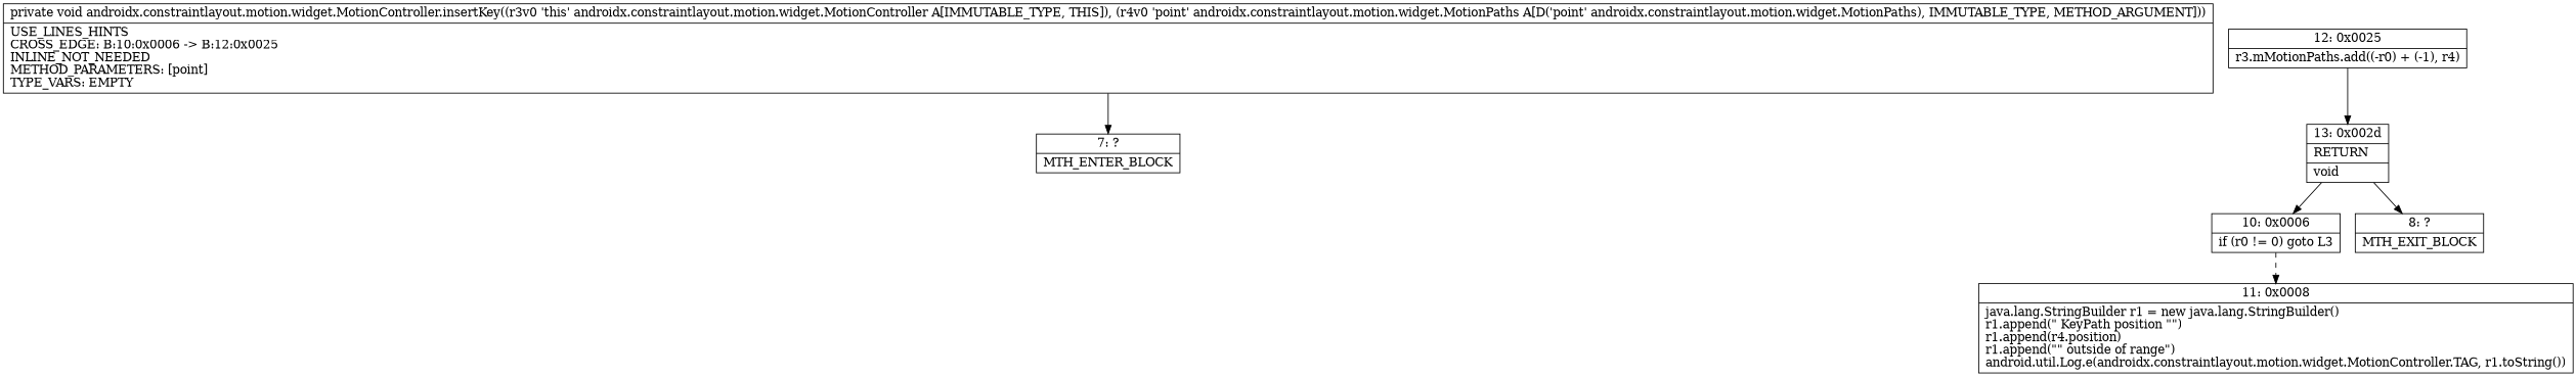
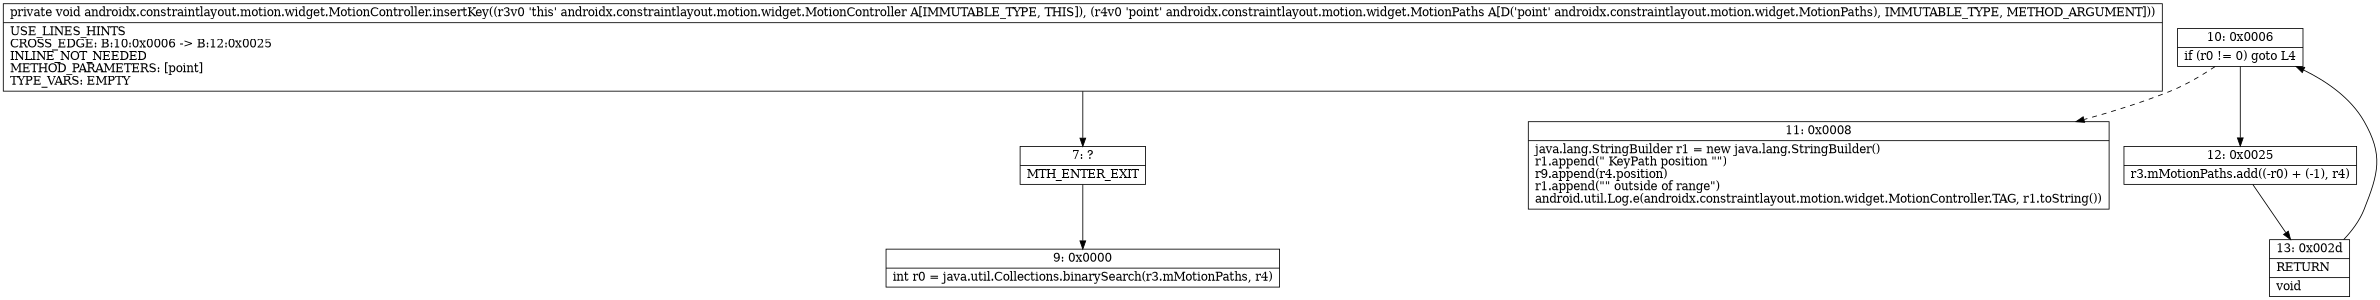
  digraph {
    node [shape=record]
-   n1 [label="{7\:\ ?|MTH_ENTER_BLOCK\l}"]
-   n3 [label="{10\:\ 0x0006|if (r0 != 0) goto L3\l}"]
-   n4 [label="{11\:\ 0x0008|java.lang.StringBuilder r1 = new java.lang.StringBuilder()\lr1.append(\" KeyPath position \"\")\lr1.append(r4.position)\lr1.append(\"\" outside of range\")\landroid.util.Log.e(androidx.constraintlayout.motion.widget.MotionController.TAG, r1.toString())\l}"]
+   n1 [label="{7\:\ ?|MTH_ENTER_EXIT\l}"]
+   n2 [label="{9\:\ 0x0000|int r0 = java.util.Collections.binarySearch(r3.mMotionPaths, r4)\l}"]
+   n3 [label="{10\:\ 0x0006|if (r0 != 0) goto L4\l}"]
+   n4 [label="{11\:\ 0x0008|java.lang.StringBuilder r1 = new java.lang.StringBuilder()\lr1.append(\" KeyPath position \"\")\lr9.append(r4.position)\lr1.append(\"\" outside of range\")\landroid.util.Log.e(androidx.constraintlayout.motion.widget.MotionController.TAG, r1.toString())\l}"]
    n5 [label="{12\:\ 0x0025|r3.mMotionPaths.add((\-r0) + (\-1), r4)\l}"]
    n6 [label="{13\:\ 0x002d|RETURN\l|void\l}"]
-   n7 [label="{8\:\ ?|MTH_EXIT_BLOCK\l}"]
    n8 [label="{private void androidx.constraintlayout.motion.widget.MotionController.insertKey((r3v0 'this' androidx.constraintlayout.motion.widget.MotionController A[IMMUTABLE_TYPE, THIS]), (r4v0 'point' androidx.constraintlayout.motion.widget.MotionPaths A[D('point' androidx.constraintlayout.motion.widget.MotionPaths), IMMUTABLE_TYPE, METHOD_ARGUMENT]))  | USE_LINES_HINTS\lCROSS_EDGE: B:10:0x0006 \-\> B:12:0x0025\lINLINE_NOT_NEEDED\lMETHOD_PARAMETERS: [point]\lTYPE_VARS: EMPTY\l}"]
+   n1 -> n2
    n3 -> n4 [style=dashed]
+   n3 -> n5
    n5 -> n6
    n6 -> n3
-   n6 -> n7
    n8 -> n1
  }
